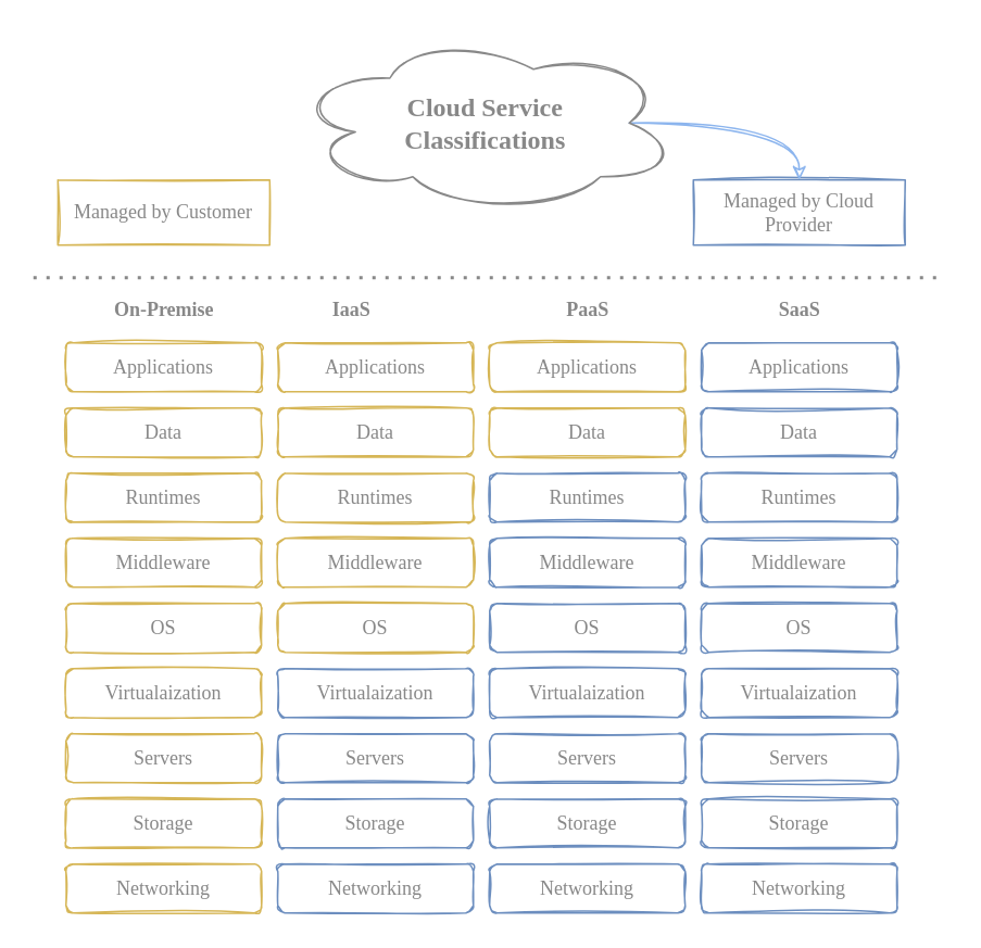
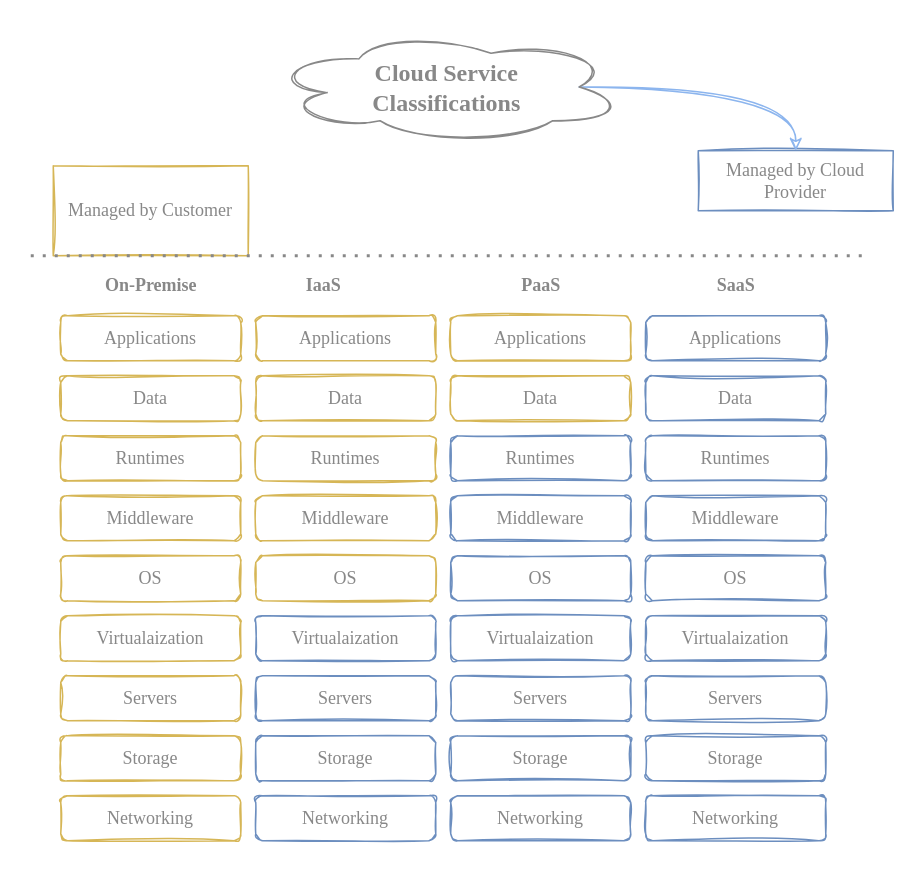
  <mxCell id="0" />
  <mxCell id="1" parent="0" />
  <mxCell id="2" value="&lt;font face=&quot;Verdana&quot;&gt;Applications&lt;/font&gt;" style="rounded=1;whiteSpace=wrap;html=1;fillColor=none;strokeColor=#d6b656;sketch=1;fontColor=#888888;" parent="1" vertex="1"><mxGeometry x="40" y="210" width="120" height="30" as="geometry" /></mxCell>
  <mxCell id="3" value="&lt;font face=&quot;Verdana&quot;&gt;Runtimes&lt;/font&gt;" style="rounded=1;whiteSpace=wrap;html=1;fillColor=none;strokeColor=#d6b656;sketch=1;fontColor=#888888;" parent="1" vertex="1"><mxGeometry x="40" y="290" width="120" height="30" as="geometry" /></mxCell>
  <mxCell id="4" value="&lt;font face=&quot;Verdana&quot;&gt;Middleware&lt;/font&gt;" style="rounded=1;whiteSpace=wrap;html=1;fillColor=none;strokeColor=#d6b656;sketch=1;fontColor=#888888;" parent="1" vertex="1"><mxGeometry x="40" y="330" width="120" height="30" as="geometry" /></mxCell>
  <mxCell id="5" value="&lt;font face=&quot;Verdana&quot;&gt;OS&lt;/font&gt;" style="rounded=1;whiteSpace=wrap;html=1;fillColor=none;strokeColor=#d6b656;sketch=1;fontColor=#888888;" parent="1" vertex="1"><mxGeometry x="40" y="370" width="120" height="30" as="geometry" /></mxCell>
  <mxCell id="6" value="&lt;font face=&quot;Verdana&quot;&gt;Data&lt;/font&gt;" style="rounded=1;whiteSpace=wrap;html=1;fillColor=none;strokeColor=#d6b656;sketch=1;fontColor=#888888;" parent="1" vertex="1"><mxGeometry x="40" y="250" width="120" height="30" as="geometry" /></mxCell>
  <mxCell id="7" value="&lt;font face=&quot;Verdana&quot;&gt;Virtualaization&lt;/font&gt;" style="rounded=1;whiteSpace=wrap;html=1;fillColor=none;strokeColor=#d6b656;sketch=1;fontColor=#888888;" parent="1" vertex="1"><mxGeometry x="40" y="410" width="120" height="30" as="geometry" /></mxCell>
  <mxCell id="8" value="&lt;font face=&quot;Verdana&quot;&gt;Servers&lt;/font&gt;" style="rounded=1;whiteSpace=wrap;html=1;fillColor=none;strokeColor=#d6b656;sketch=1;fontColor=#888888;" parent="1" vertex="1"><mxGeometry x="40" y="450" width="120" height="30" as="geometry" /></mxCell>
  <mxCell id="9" value="&lt;font face=&quot;Verdana&quot;&gt;Storage&lt;/font&gt;" style="rounded=1;whiteSpace=wrap;html=1;fillColor=none;strokeColor=#d6b656;sketch=1;fontColor=#888888;" parent="1" vertex="1"><mxGeometry x="40" y="490" width="120" height="30" as="geometry" /></mxCell>
  <mxCell id="10" value="&lt;font face=&quot;Verdana&quot;&gt;Networking&lt;/font&gt;" style="rounded=1;whiteSpace=wrap;html=1;fillColor=none;strokeColor=#d6b656;sketch=1;fontColor=#888888;" parent="1" vertex="1"><mxGeometry x="40" y="530" width="120" height="30" as="geometry" /></mxCell>
  <mxCell id="11" value="&lt;font face=&quot;Verdana&quot;&gt;Applications&lt;/font&gt;" style="rounded=1;whiteSpace=wrap;html=1;fillColor=none;strokeColor=#d6b656;sketch=1;fontColor=#888888;" parent="1" vertex="1"><mxGeometry x="170" y="210" width="120" height="30" as="geometry" /></mxCell>
  <mxCell id="12" value="&lt;font face=&quot;Verdana&quot;&gt;Runtimes&lt;/font&gt;" style="rounded=1;whiteSpace=wrap;html=1;fillColor=none;strokeColor=#d6b656;sketch=1;fontColor=#888888;" parent="1" vertex="1"><mxGeometry x="170" y="290" width="120" height="30" as="geometry" /></mxCell>
  <mxCell id="13" value="&lt;font face=&quot;Verdana&quot;&gt;Middleware&lt;/font&gt;" style="rounded=1;whiteSpace=wrap;html=1;fillColor=none;strokeColor=#d6b656;sketch=1;fontColor=#888888;" parent="1" vertex="1"><mxGeometry x="170" y="330" width="120" height="30" as="geometry" /></mxCell>
  <mxCell id="14" value="&lt;font face=&quot;Verdana&quot;&gt;OS&lt;/font&gt;" style="rounded=1;whiteSpace=wrap;html=1;fillColor=none;strokeColor=#d6b656;sketch=1;fontColor=#888888;" parent="1" vertex="1"><mxGeometry x="170" y="370" width="120" height="30" as="geometry" /></mxCell>
  <mxCell id="15" value="&lt;font face=&quot;Verdana&quot;&gt;Data&lt;/font&gt;" style="rounded=1;whiteSpace=wrap;html=1;fillColor=none;strokeColor=#d6b656;sketch=1;fontColor=#888888;" parent="1" vertex="1"><mxGeometry x="170" y="250" width="120" height="30" as="geometry" /></mxCell>
  <mxCell id="16" value="&lt;font face=&quot;Verdana&quot;&gt;Virtualaization&lt;/font&gt;" style="rounded=1;whiteSpace=wrap;html=1;fillColor=none;strokeColor=#6c8ebf;sketch=1;fontColor=#888888;" parent="1" vertex="1"><mxGeometry x="170" y="410" width="120" height="30" as="geometry" /></mxCell>
  <mxCell id="17" value="&lt;font face=&quot;Verdana&quot;&gt;Servers&lt;/font&gt;" style="rounded=1;whiteSpace=wrap;html=1;fillColor=none;strokeColor=#6c8ebf;sketch=1;fontColor=#888888;" parent="1" vertex="1"><mxGeometry x="170" y="450" width="120" height="30" as="geometry" /></mxCell>
  <mxCell id="18" value="&lt;font face=&quot;Verdana&quot;&gt;Applications&lt;/font&gt;" style="rounded=1;whiteSpace=wrap;html=1;fillColor=none;strokeColor=#d6b656;sketch=1;fontColor=#888888;" parent="1" vertex="1"><mxGeometry x="300" y="210" width="120" height="30" as="geometry" /></mxCell>
  <mxCell id="19" value="&lt;font face=&quot;Verdana&quot;&gt;Runtimes&lt;/font&gt;" style="rounded=1;whiteSpace=wrap;html=1;fillColor=none;strokeColor=#6c8ebf;sketch=1;fontColor=#888888;" parent="1" vertex="1"><mxGeometry x="300" y="290" width="120" height="30" as="geometry" /></mxCell>
  <mxCell id="20" value="&lt;font face=&quot;Verdana&quot;&gt;Middleware&lt;/font&gt;" style="rounded=1;whiteSpace=wrap;html=1;fillColor=none;strokeColor=#6c8ebf;sketch=1;fontColor=#888888;" parent="1" vertex="1"><mxGeometry x="300" y="330" width="120" height="30" as="geometry" /></mxCell>
  <mxCell id="21" value="&lt;font face=&quot;Verdana&quot;&gt;OS&lt;/font&gt;" style="rounded=1;whiteSpace=wrap;html=1;fillColor=none;strokeColor=#6c8ebf;sketch=1;fontColor=#888888;" parent="1" vertex="1"><mxGeometry x="300" y="370" width="120" height="30" as="geometry" /></mxCell>
  <mxCell id="22" value="&lt;font face=&quot;Verdana&quot;&gt;Data&lt;/font&gt;" style="rounded=1;whiteSpace=wrap;html=1;fillColor=none;strokeColor=#d6b656;sketch=1;fontColor=#888888;" parent="1" vertex="1"><mxGeometry x="300" y="250" width="120" height="30" as="geometry" /></mxCell>
  <mxCell id="23" value="&lt;font face=&quot;Verdana&quot;&gt;Virtualaization&lt;/font&gt;" style="rounded=1;whiteSpace=wrap;html=1;fillColor=none;strokeColor=#6c8ebf;sketch=1;fontColor=#888888;" parent="1" vertex="1"><mxGeometry x="300" y="410" width="120" height="30" as="geometry" /></mxCell>
  <mxCell id="24" value="&lt;font face=&quot;Verdana&quot;&gt;Servers&lt;/font&gt;" style="rounded=1;whiteSpace=wrap;html=1;fillColor=none;strokeColor=#6c8ebf;sketch=1;fontColor=#888888;" parent="1" vertex="1"><mxGeometry x="300" y="450" width="120" height="30" as="geometry" /></mxCell>
  <mxCell id="25" value="&lt;font face=&quot;Verdana&quot;&gt;Storage&lt;/font&gt;" style="rounded=1;whiteSpace=wrap;html=1;fillColor=none;strokeColor=#6c8ebf;sketch=1;fontColor=#888888;" parent="1" vertex="1"><mxGeometry x="300" y="490" width="120" height="30" as="geometry" /></mxCell>
  <mxCell id="26" value="&lt;font face=&quot;Verdana&quot;&gt;Networking&lt;/font&gt;" style="rounded=1;whiteSpace=wrap;html=1;fillColor=none;strokeColor=#6c8ebf;sketch=1;fontColor=#888888;" parent="1" vertex="1"><mxGeometry x="300" y="530" width="120" height="30" as="geometry" /></mxCell>
  <mxCell id="27" value="&lt;font face=&quot;Verdana&quot;&gt;Applications&lt;/font&gt;" style="rounded=1;whiteSpace=wrap;html=1;fillColor=none;strokeColor=#6c8ebf;sketch=1;fontColor=#888888;" parent="1" vertex="1"><mxGeometry x="430" y="210" width="120" height="30" as="geometry" /></mxCell>
  <mxCell id="28" value="&lt;font face=&quot;Verdana&quot;&gt;Runtimes&lt;/font&gt;" style="rounded=1;whiteSpace=wrap;html=1;fillColor=none;strokeColor=#6c8ebf;sketch=1;fontColor=#888888;" parent="1" vertex="1"><mxGeometry x="430" y="290" width="120" height="30" as="geometry" /></mxCell>
  <mxCell id="29" value="&lt;font face=&quot;Verdana&quot;&gt;Middleware&lt;/font&gt;" style="rounded=1;whiteSpace=wrap;html=1;fillColor=none;strokeColor=#6c8ebf;sketch=1;fontColor=#888888;" parent="1" vertex="1"><mxGeometry x="430" y="330" width="120" height="30" as="geometry" /></mxCell>
  <mxCell id="30" value="&lt;font face=&quot;Verdana&quot;&gt;OS&lt;/font&gt;" style="rounded=1;whiteSpace=wrap;html=1;fillColor=none;strokeColor=#6c8ebf;sketch=1;fontColor=#888888;" parent="1" vertex="1"><mxGeometry x="430" y="370" width="120" height="30" as="geometry" /></mxCell>
  <mxCell id="31" value="&lt;font face=&quot;Verdana&quot;&gt;Data&lt;/font&gt;" style="rounded=1;whiteSpace=wrap;html=1;fillColor=none;strokeColor=#6c8ebf;sketch=1;fontColor=#888888;" parent="1" vertex="1"><mxGeometry x="430" y="250" width="120" height="30" as="geometry" /></mxCell>
  <mxCell id="32" value="&lt;font face=&quot;Verdana&quot;&gt;Virtualaization&lt;/font&gt;" style="rounded=1;whiteSpace=wrap;html=1;fillColor=none;strokeColor=#6c8ebf;sketch=1;fontColor=#888888;" parent="1" vertex="1"><mxGeometry x="430" y="410" width="120" height="30" as="geometry" /></mxCell>
  <mxCell id="33" value="&lt;font face=&quot;Verdana&quot;&gt;Servers&lt;/font&gt;" style="rounded=1;whiteSpace=wrap;html=1;fillColor=none;strokeColor=#6c8ebf;sketch=1;fontColor=#888888;" parent="1" vertex="1"><mxGeometry x="430" y="450" width="120" height="30" as="geometry" /></mxCell>
  <mxCell id="34" value="&lt;font face=&quot;Verdana&quot;&gt;Storage&lt;/font&gt;" style="rounded=1;whiteSpace=wrap;html=1;fillColor=none;strokeColor=#6c8ebf;sketch=1;fontColor=#888888;" parent="1" vertex="1"><mxGeometry x="430" y="490" width="120" height="30" as="geometry" /></mxCell>
  <mxCell id="35" value="&lt;font face=&quot;Verdana&quot;&gt;Networking&lt;/font&gt;" style="rounded=1;whiteSpace=wrap;html=1;fillColor=none;strokeColor=#6c8ebf;sketch=1;fontColor=#888888;" parent="1" vertex="1"><mxGeometry x="430" y="530" width="120" height="30" as="geometry" /></mxCell>
  <mxCell id="36" value="&lt;b&gt;On-Premise&lt;/b&gt;" style="text;html=1;align=center;verticalAlign=middle;resizable=0;points=[];autosize=1;strokeColor=none;fillColor=none;fontFamily=Verdana;sketch=1;fontColor=#888888;" parent="1" vertex="1"><mxGeometry x="55" y="180" width="90" height="20" as="geometry" /></mxCell>
  <mxCell id="37" value="&lt;b&gt;IaaS&lt;/b&gt;" style="text;html=1;align=center;verticalAlign=middle;resizable=0;points=[];autosize=1;strokeColor=none;fillColor=none;fontFamily=Verdana;sketch=1;fontColor=#888888;" parent="1" vertex="1"><mxGeometry x="190" y="180" width="50" height="20" as="geometry" /></mxCell>
  <mxCell id="38" value="&lt;b&gt;PaaS&lt;/b&gt;" style="text;html=1;align=center;verticalAlign=middle;resizable=0;points=[];autosize=1;strokeColor=none;fillColor=none;fontFamily=Verdana;sketch=1;fontColor=#888888;" parent="1" vertex="1"><mxGeometry x="335" y="180" width="50" height="20" as="geometry" /></mxCell>
  <mxCell id="39" value="&lt;b&gt;SaaS&lt;/b&gt;" style="text;html=1;align=center;verticalAlign=middle;resizable=0;points=[];autosize=1;strokeColor=none;fillColor=none;fontFamily=Verdana;sketch=1;fontColor=#888888;" parent="1" vertex="1"><mxGeometry x="465" y="180" width="50" height="20" as="geometry" /></mxCell>
  <mxCell id="40" value="&lt;font face=&quot;Verdana&quot;&gt;Networking&lt;/font&gt;" style="rounded=1;whiteSpace=wrap;html=1;fillColor=none;strokeColor=#6c8ebf;sketch=1;fontColor=#888888;" parent="1" vertex="1"><mxGeometry x="170" y="530" width="120" height="30" as="geometry" /></mxCell>
  <mxCell id="41" value="&lt;font face=&quot;Verdana&quot;&gt;Storage&lt;/font&gt;" style="rounded=1;whiteSpace=wrap;html=1;fillColor=none;strokeColor=#6c8ebf;sketch=1;fontColor=#888888;" parent="1" vertex="1"><mxGeometry x="170" y="490" width="120" height="30" as="geometry" /></mxCell>
- <mxCell id="42" value="Managed by Customer" style="rounded=0;whiteSpace=wrap;html=1;fontFamily=Verdana;strokeColor=#d6b656;fillColor=none;sketch=1;fontColor=#888888;" parent="1" vertex="1"><mxGeometry x="35" y="110" width="130" height="40" as="geometry" /></mxCell>
- <mxCell id="43" value="Managed by Cloud Provider" style="rounded=0;whiteSpace=wrap;html=1;fontFamily=Verdana;strokeColor=#6c8ebf;fillColor=none;sketch=1;fontColor=#888888;" parent="1" vertex="1"><mxGeometry x="425" y="110" width="130" height="40" as="geometry" /></mxCell>
+ <mxCell id="42" value="Managed by Customer" style="rounded=0;whiteSpace=wrap;html=1;fontFamily=Verdana;strokeColor=#d6b656;fillColor=none;sketch=1;fontColor=#888888;" parent="1" vertex="1"><mxGeometry x="35" y="110" width="130" height="60" as="geometry" /></mxCell>
+ <mxCell id="43" value="Managed by Cloud Provider" style="rounded=0;whiteSpace=wrap;html=1;fontFamily=Verdana;strokeColor=#6c8ebf;fillColor=none;sketch=1;fontColor=#888888;" parent="1" vertex="1"><mxGeometry x="465" y="100" width="130" height="40" as="geometry" /></mxCell>
  <mxCell id="44" style="edgeStyle=orthogonalEdgeStyle;curved=1;sketch=1;orthogonalLoop=1;jettySize=auto;html=1;exitX=0.875;exitY=0.5;exitDx=0;exitDy=0;exitPerimeter=0;entryX=0.5;entryY=0;entryDx=0;entryDy=0;fontFamily=Verdana;fontSize=16;endArrow=classic;endFill=0;strokeColor=#8CB5EE;fontColor=#888888;" parent="1" source="45" target="43" edge="1"><mxGeometry relative="1" as="geometry" /></mxCell>
- <mxCell id="45" value="&lt;font style=&quot;font-size: 16px;&quot;&gt;Cloud Service&lt;br style=&quot;font-size: 16px;&quot;&gt;Classifications&lt;/font&gt;" style="ellipse;shape=cloud;whiteSpace=wrap;html=1;sketch=1;fontFamily=Verdana;fontSize=16;fillColor=none;strokeColor=#888888;gradientColor=#DAE8FC;gradientDirection=east;shadow=0;fillStyle=solid;fontColor=#888888;fontStyle=1" parent="1" vertex="1"><mxGeometry x="180" y="20" width="235" height="110" as="geometry" /></mxCell>
+ <mxCell id="45" value="&lt;font style=&quot;font-size: 16px;&quot;&gt;Cloud Service&lt;br style=&quot;font-size: 16px;&quot;&gt;Classifications&lt;/font&gt;" style="ellipse;shape=cloud;whiteSpace=wrap;html=1;sketch=1;fontFamily=Verdana;fontSize=16;fillColor=none;strokeColor=#888888;gradientColor=#DAE8FC;gradientDirection=east;shadow=0;fillStyle=solid;fontColor=#888888;fontStyle=1" parent="1" vertex="1"><mxGeometry x="180" y="20" width="235" height="75" as="geometry" /></mxCell>
  <mxCell id="46" value="" style="endArrow=none;dashed=1;html=1;dashPattern=1 3;strokeWidth=2;rounded=0;strokeColor=#888888;fontColor=#888888;" edge="1" parent="1"><mxGeometry width="50" height="50" relative="1" as="geometry"><mxPoint x="20" y="170" as="sourcePoint" /><mxPoint x="580" y="170" as="targetPoint" /></mxGeometry></mxCell>
